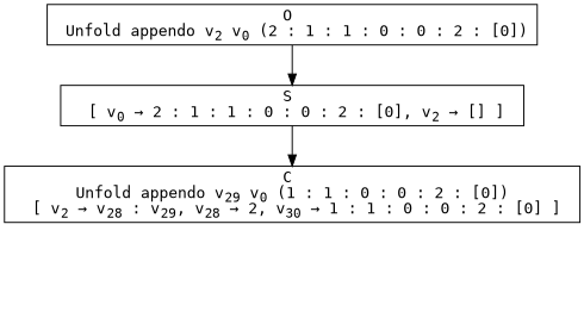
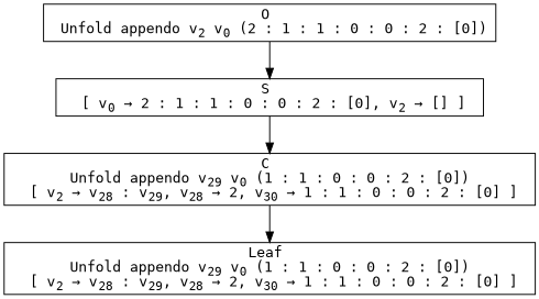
  digraph {
    fontname="DejaVu Sans Mono"
    rankdir=TB
    node [fillcolor=white fontname="DejaVu Sans Mono" shape=box style=filled]
    edge [fontname="DejaVu Sans Mono"]
    n1 [label=<O <BR/> Unfold appendo v<SUB>2</SUB> v<SUB>0</SUB> (2 : 1 : 1 : 0 : 0 : 2 : [0])>]
    n2 [label=<S <BR/>  [ v<SUB>0</SUB> &rarr; 2 : 1 : 1 : 0 : 0 : 2 : [0], v<SUB>2</SUB> &rarr; [] ] >]
    n3 [label=<C <BR/> Unfold appendo v<SUB>29</SUB> v<SUB>0</SUB> (1 : 1 : 0 : 0 : 2 : [0]) <BR/>  [ v<SUB>2</SUB> &rarr; v<SUB>28</SUB> : v<SUB>29</SUB>, v<SUB>28</SUB> &rarr; 2, v<SUB>30</SUB> &rarr; 1 : 1 : 0 : 0 : 2 : [0] ] >]
+   n4 [label=<Leaf <BR/> Unfold appendo v<SUB>29</SUB> v<SUB>0</SUB> (1 : 1 : 0 : 0 : 2 : [0]) <BR/>  [ v<SUB>2</SUB> &rarr; v<SUB>28</SUB> : v<SUB>29</SUB>, v<SUB>28</SUB> &rarr; 2, v<SUB>30</SUB> &rarr; 1 : 1 : 0 : 0 : 2 : [0] ] >]
    n1 -> n2
    n2 -> n3
+   n3 -> n4
  }
